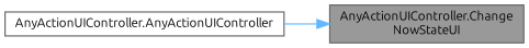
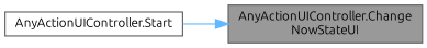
  digraph {
    rankdir=RL
    fontname=Ubuntu
    node [fontname=Ubuntu fontsize=10 shape=box style=filled]
    n1 [color=gray40 fillcolor=grey60 fontcolor=black height=0.2 label="AnyActionUIController.Change\lNowStateUI" width=0.4]
-   n2 [color=grey40 fillcolor=white height=0.2 label="AnyActionUIController.AnyActionUIController" width=0.4]
+   n2 [color=grey40 fillcolor=white height=0.2 label="AnyActionUIController.Start" width=0.4]
    n1 -> n2 [color=steelblue1 dir=back fontname=Ubuntu fontsize=10 labelfontname=Helvetica labelfontsize=10 style=solid]
  }
